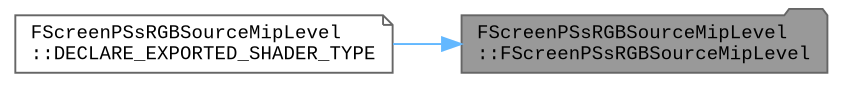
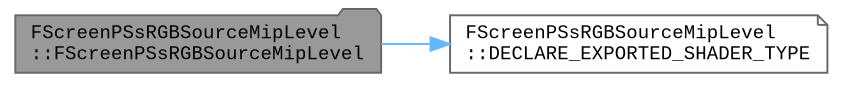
  digraph {
    rankdir=RL
    fontname="Liberation Mono"
    node [fontname="Liberation Mono" fontsize=10 style=filled]
    n1 [color=gray40 fillcolor=grey60 fontcolor=black height=0.2 label="FScreenPSsRGBSourceMipLevel\l::FScreenPSsRGBSourceMipLevel" shape=folder width=0.4]
    n2 [color=grey40 fillcolor=white height=0.2 label="FScreenPSsRGBSourceMipLevel\l::DECLARE_EXPORTED_SHADER_TYPE" shape=note width=0.4]
-   n1 -> n2 [color=steelblue1 dir=back fontname="Liberation Mono" fontsize=10 labelfontname=Helvetica labelfontsize=10 style=solid]
+   n2 -> n1 [color=steelblue1 dir=back fontname="Liberation Mono" fontsize=10 labelfontname=Helvetica labelfontsize=10 style=solid]
  }
